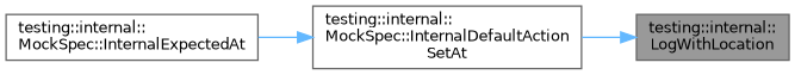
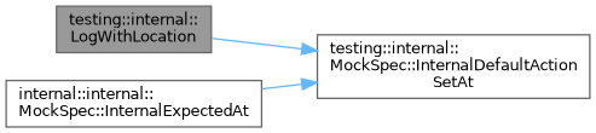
  digraph {
    rankdir=RL
    node [color=grey40 fillcolor=white fontname=Helvetica fontsize=10 shape=box style=filled]
    edge [color=steelblue1 dir=back fontname=Helvetica fontsize=10 labelfontname=Helvetica labelfontsize=10 style=solid]
    n1 [color=gray40 fillcolor=grey60 fontcolor=black height=0.2 label="testing::internal::\lLogWithLocation" width=0.4]
    n2 [height=0.2 label="testing::internal::\lMockSpec::InternalDefaultAction\lSetAt" width=0.4]
-   n3 [height=0.2 label="testing::internal::\lMockSpec::InternalExpectedAt" width=0.4]
-   n1 -> n2
+   n3 [height=0.2 label="internal::internal::\lMockSpec::InternalExpectedAt" width=0.4]
+   n2 -> n1
    n2 -> n3
  }
